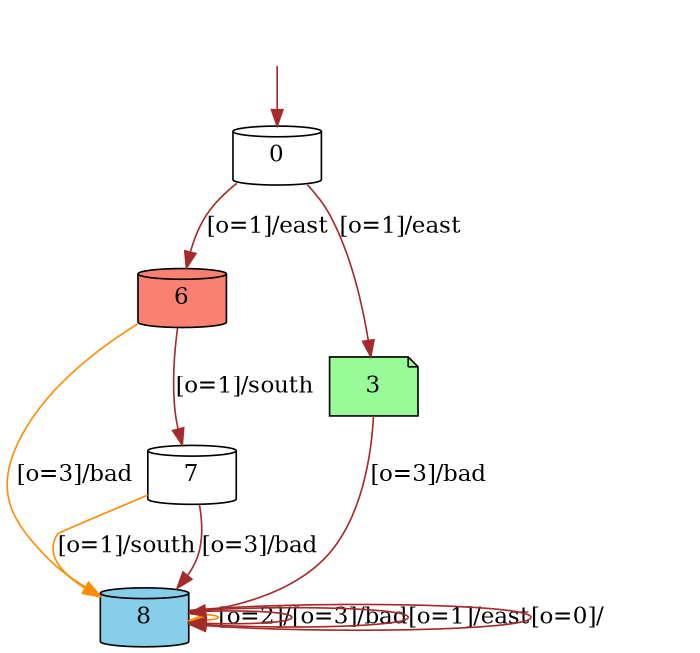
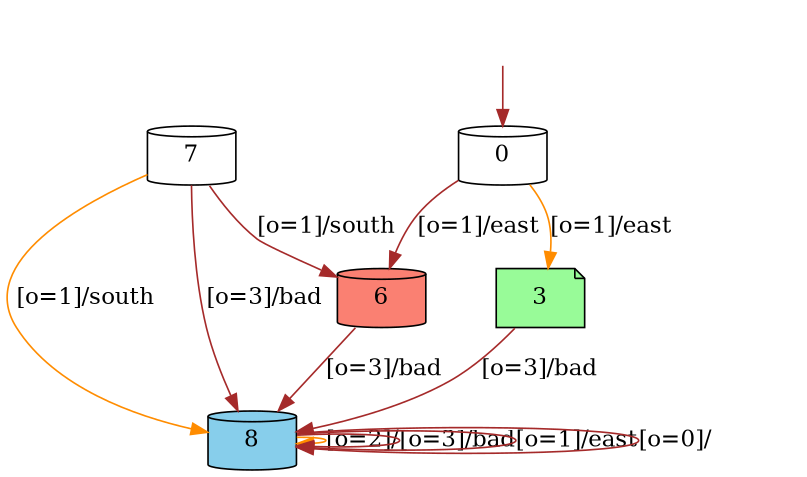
  digraph {
    fontname="DejaVu Serif"
    node [fillcolor=white fontname="DejaVu Serif" shape=cylinder style=filled]
    edge [color=brown fontname="DejaVu Serif"]
    8 [fillcolor=skyblue]
    7
    6 [fillcolor=salmon]
    3 [fillcolor=palegreen shape=note]
    0
    __init [style=invis width=0 fillcolor="" shape=""]
    8 -> 8 [color=darkorange label="[o=2]/"]
    8 -> 8 [label="[o=3]/bad"]
    8 -> 8 [label="[o=1]/east"]
    8 -> 8 [label="[o=0]/"]
    7 -> 8 [color=darkorange label="[o=1]/south"]
    7 -> 8 [label="[o=3]/bad"]
-   6 -> 8 [color=darkorange label="[o=3]/bad"]
-   6 -> 7 [label="[o=1]/south"]
+   6 -> 8 [label="[o=3]/bad"]
+   7 -> 6 [label="[o=1]/south"]
    3 -> 8 [label="[o=3]/bad"]
    0 -> 6 [label="[o=1]/east"]
-   0 -> 3 [label="[o=1]/east"]
+   0 -> 3 [color=darkorange label="[o=1]/east"]
    __init -> 0
  }
